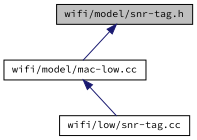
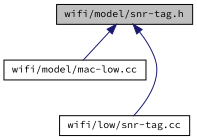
  digraph {
    fontname="Source Code Pro"
    node [color=black fillcolor=white fontname="Source Code Pro" fontsize=10 shape=record style=filled]
    edge [color=midnightblue dir=back fontname="Source Code Pro" fontsize=10 labelfontname=Helvetica labelfontsize=10 style=solid]
    n1 [fillcolor=grey75 fontcolor=black height=0.2 label="wifi/model/snr-tag.h" width=0.4]
    n2 [height=0.2 label="wifi/model/mac-low.cc" width=0.4]
    n3 [height=0.2 label="wifi/low/snr-tag.cc" width=0.4]
    n1 -> n2
-   n2 -> n3
+   n1 -> n3
  }
